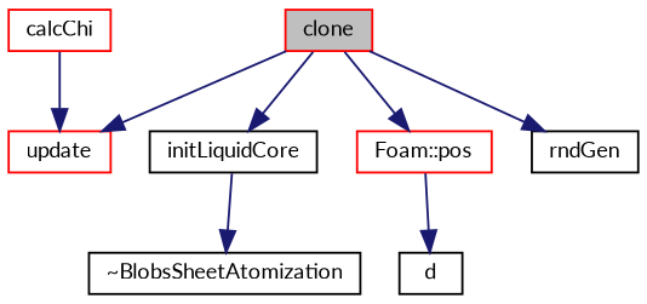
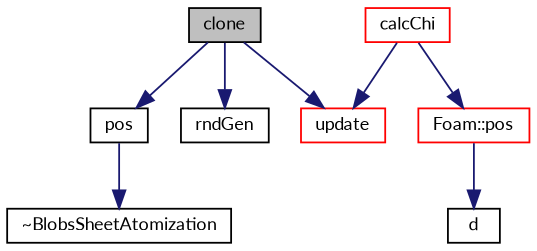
  digraph {
    fontname=Lato
    rankdir=TB
    node [color=black fontname=Lato fontsize=10 shape=record]
    edge [color=midnightblue fontname=Lato fontsize=10 labelfontname=FreeSans labelfontsize=10 style=solid]
-   n1 [color=red fillcolor=grey75 fontcolor=black height=0.2 label=clone style=filled width=0.4]
+   n1 [fillcolor=grey75 fontcolor=black height=0.2 label=clone style=filled width=0.4]
    n2 [color=red height=0.2 label=update width=0.4]
-   n3 [height=0.2 label=initLiquidCore width=0.4]
+   n3 [height=0.2 label=pos width=0.4]
    n4 [color=red height=0.2 label="Foam::pos" width=0.4]
    n5 [height=0.2 label=rndGen width=0.4]
    n6 [color=red height=0.2 label=calcChi width=0.4]
    n7 [height=0.2 label=d width=0.4]
    n8 [height=0.2 label="~BlobsSheetAtomization" width=0.4]
    n1 -> n2
    n1 -> n3
-   n1 -> n4
+   n6 -> n4
    n1 -> n5
    n3 -> n8
    n4 -> n7
    n6 -> n2
  }
